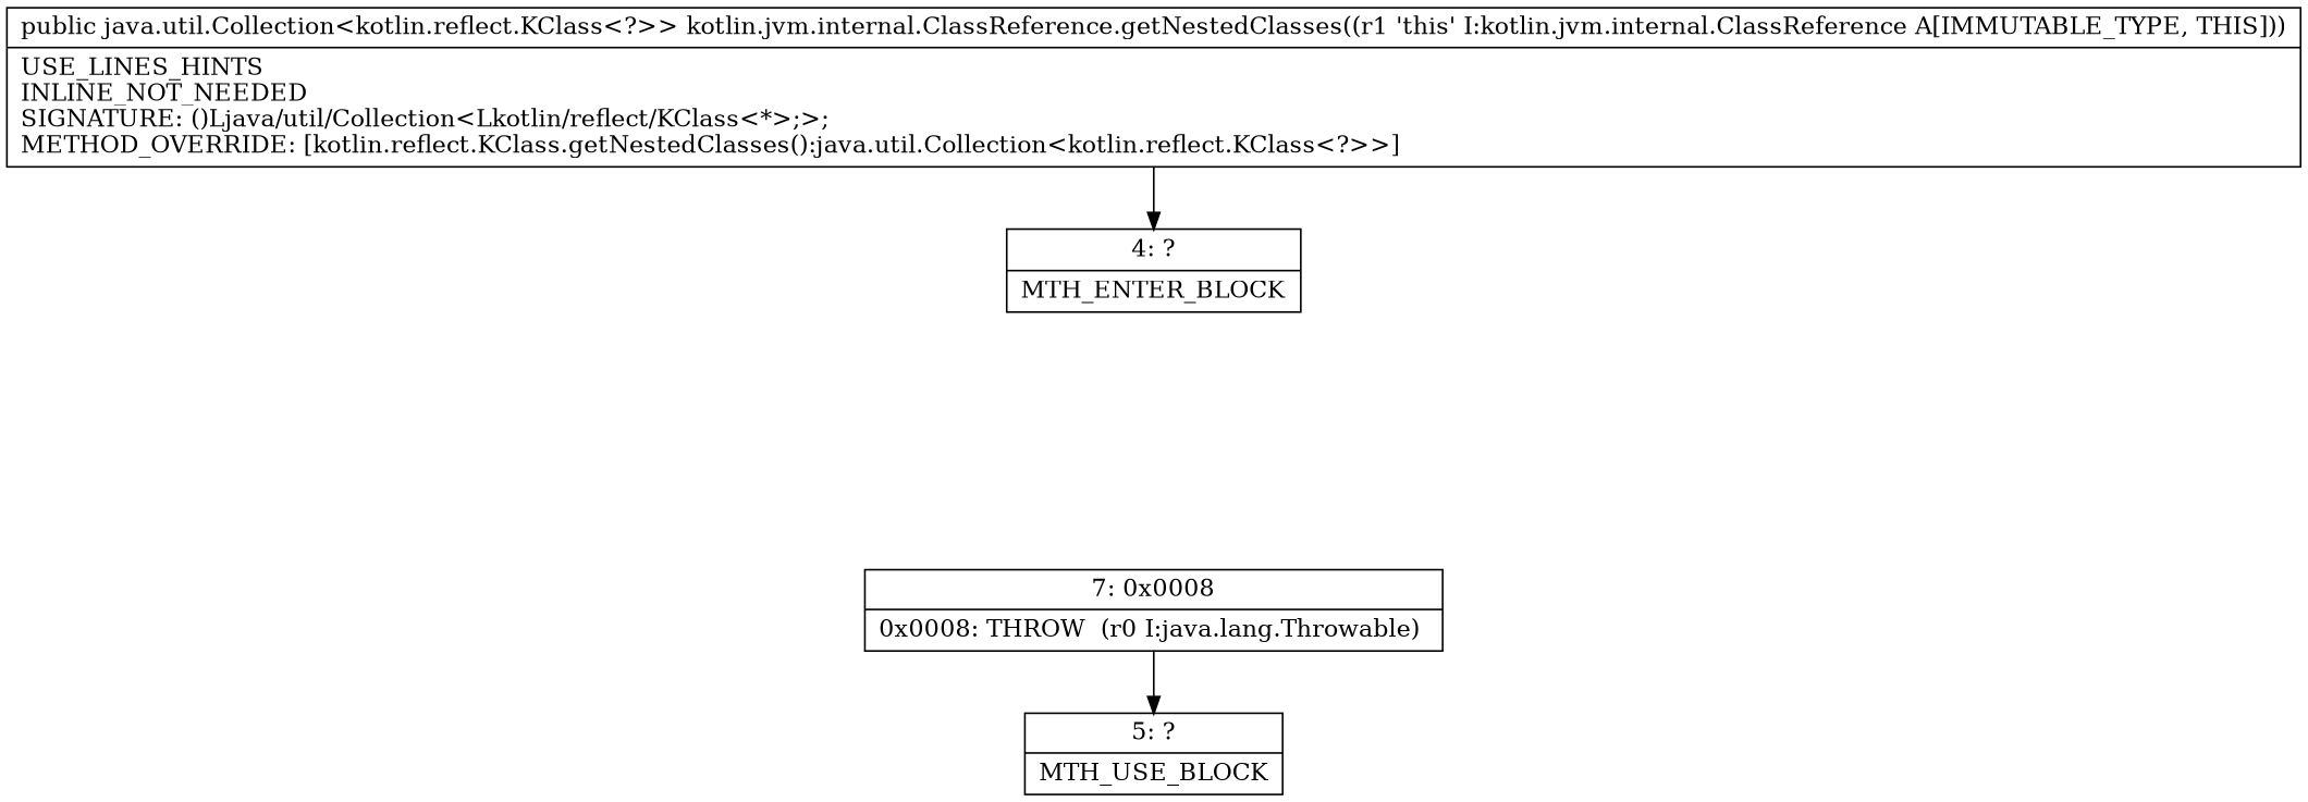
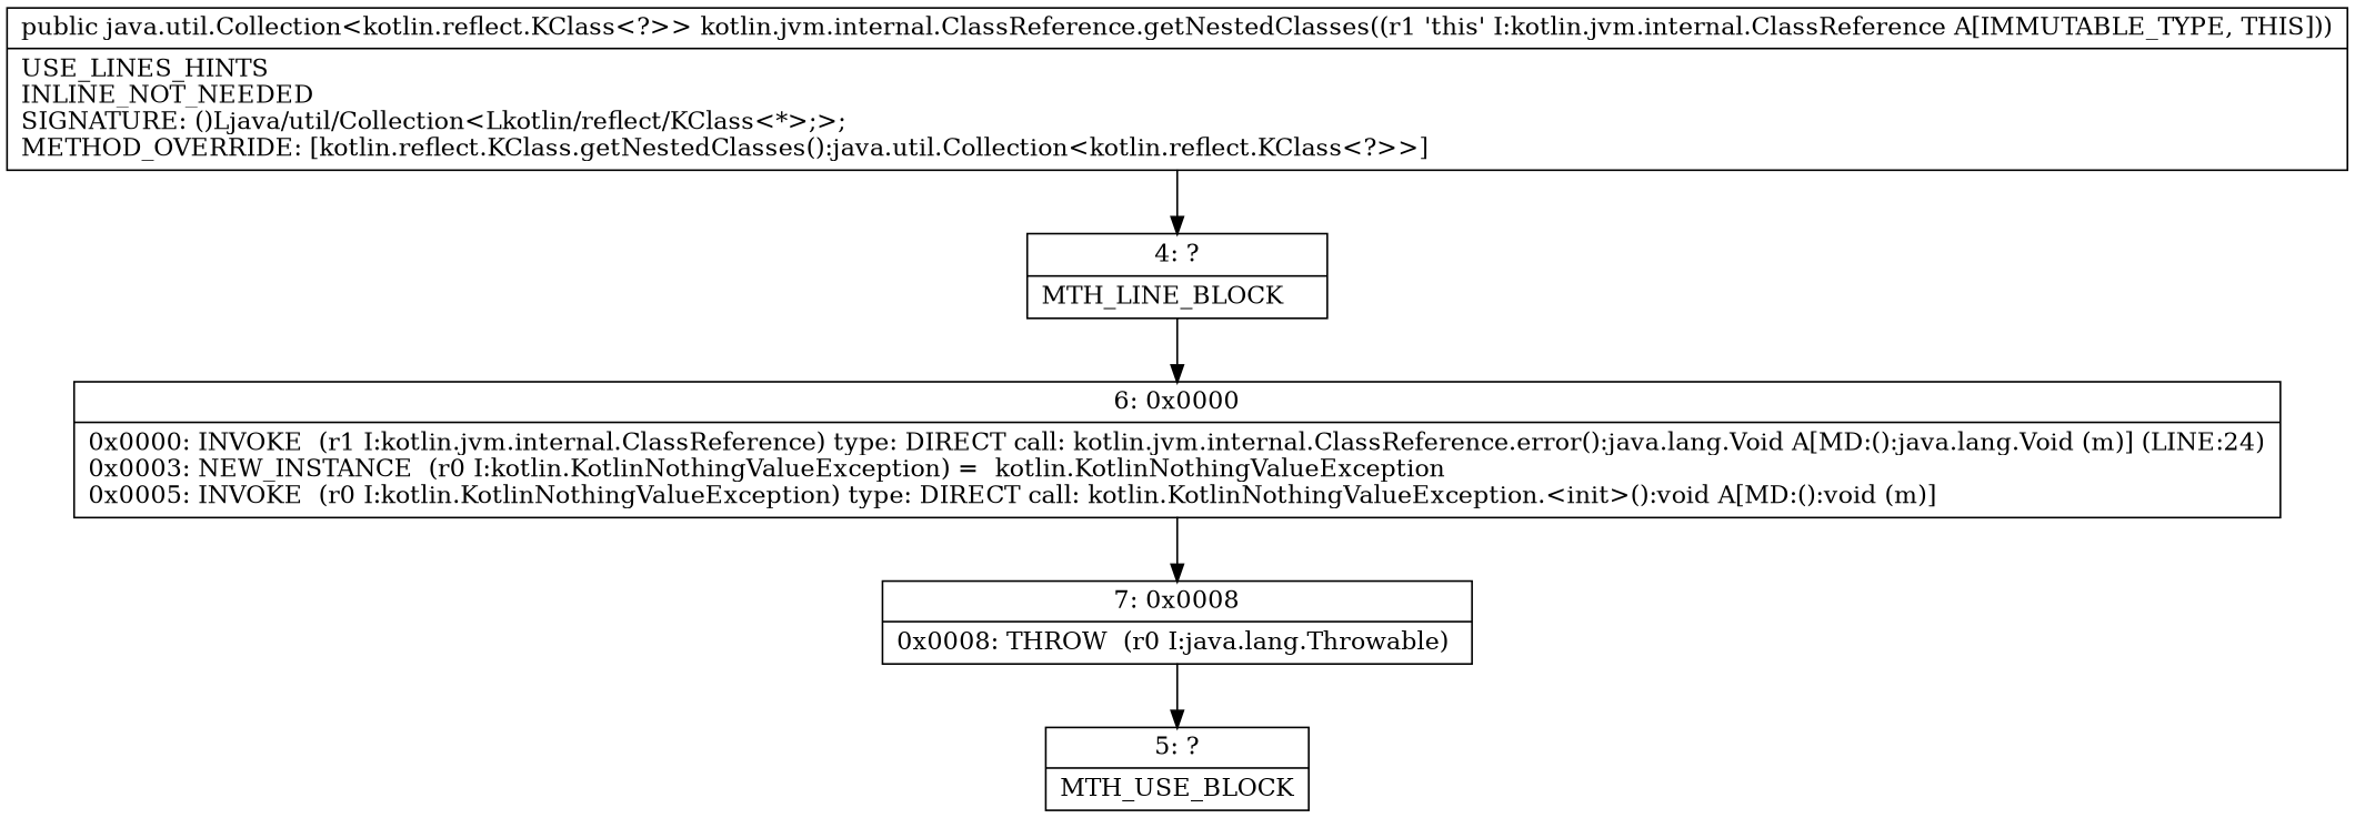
  digraph {
    node [shape=record]
-   n1 [label="{4\:\ ?|MTH_ENTER_BLOCK\l}"]
+   n1 [label="{4\:\ ?|MTH_LINE_BLOCK\l}"]
+   n2 [label="{6\:\ 0x0000|0x0000: INVOKE  (r1 I:kotlin.jvm.internal.ClassReference) type: DIRECT call: kotlin.jvm.internal.ClassReference.error():java.lang.Void A[MD:():java.lang.Void (m)] (LINE:24)\l0x0003: NEW_INSTANCE  (r0 I:kotlin.KotlinNothingValueException) =  kotlin.KotlinNothingValueException \l0x0005: INVOKE  (r0 I:kotlin.KotlinNothingValueException) type: DIRECT call: kotlin.KotlinNothingValueException.\<init\>():void A[MD:():void (m)]\l}"]
    n3 [label="{7\:\ 0x0008|0x0008: THROW  (r0 I:java.lang.Throwable) \l}"]
    n4 [label="{5\:\ ?|MTH_USE_BLOCK\l}"]
    n5 [label="{public java.util.Collection\<kotlin.reflect.KClass\<?\>\> kotlin.jvm.internal.ClassReference.getNestedClasses((r1 'this' I:kotlin.jvm.internal.ClassReference A[IMMUTABLE_TYPE, THIS]))  | USE_LINES_HINTS\lINLINE_NOT_NEEDED\lSIGNATURE: ()Ljava\/util\/Collection\<Lkotlin\/reflect\/KClass\<*\>;\>;\lMETHOD_OVERRIDE: [kotlin.reflect.KClass.getNestedClasses():java.util.Collection\<kotlin.reflect.KClass\<?\>\>]\l}"]
+   n1 -> n2
+   n2 -> n3
    n3 -> n4
    n5 -> n1
  }
